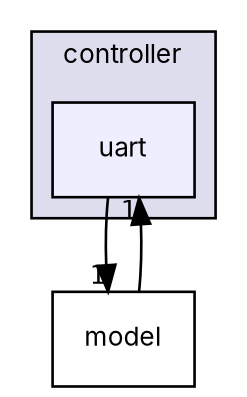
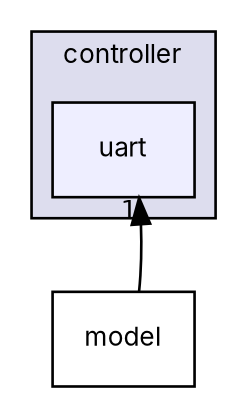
  digraph {
    compound=true
    fontname=Inter
    node [fontname=Inter fontsize=10 shape=box]
    edge [headlabel=1 labeldistance=1.5 labelfontname=Helvetica labelfontsize=10 fontname=Inter]
    n1 [fillcolor="#eeeeff" label=uart pencolor=black style=filled]
    n2 [label=model]
    subgraph cluster_1 {
      bgcolor="#ddddee"
      fontsize=10
      label=controller
      pencolor=black
      n1
    }
-   n1 -> n2
    n2 -> n1
  }
